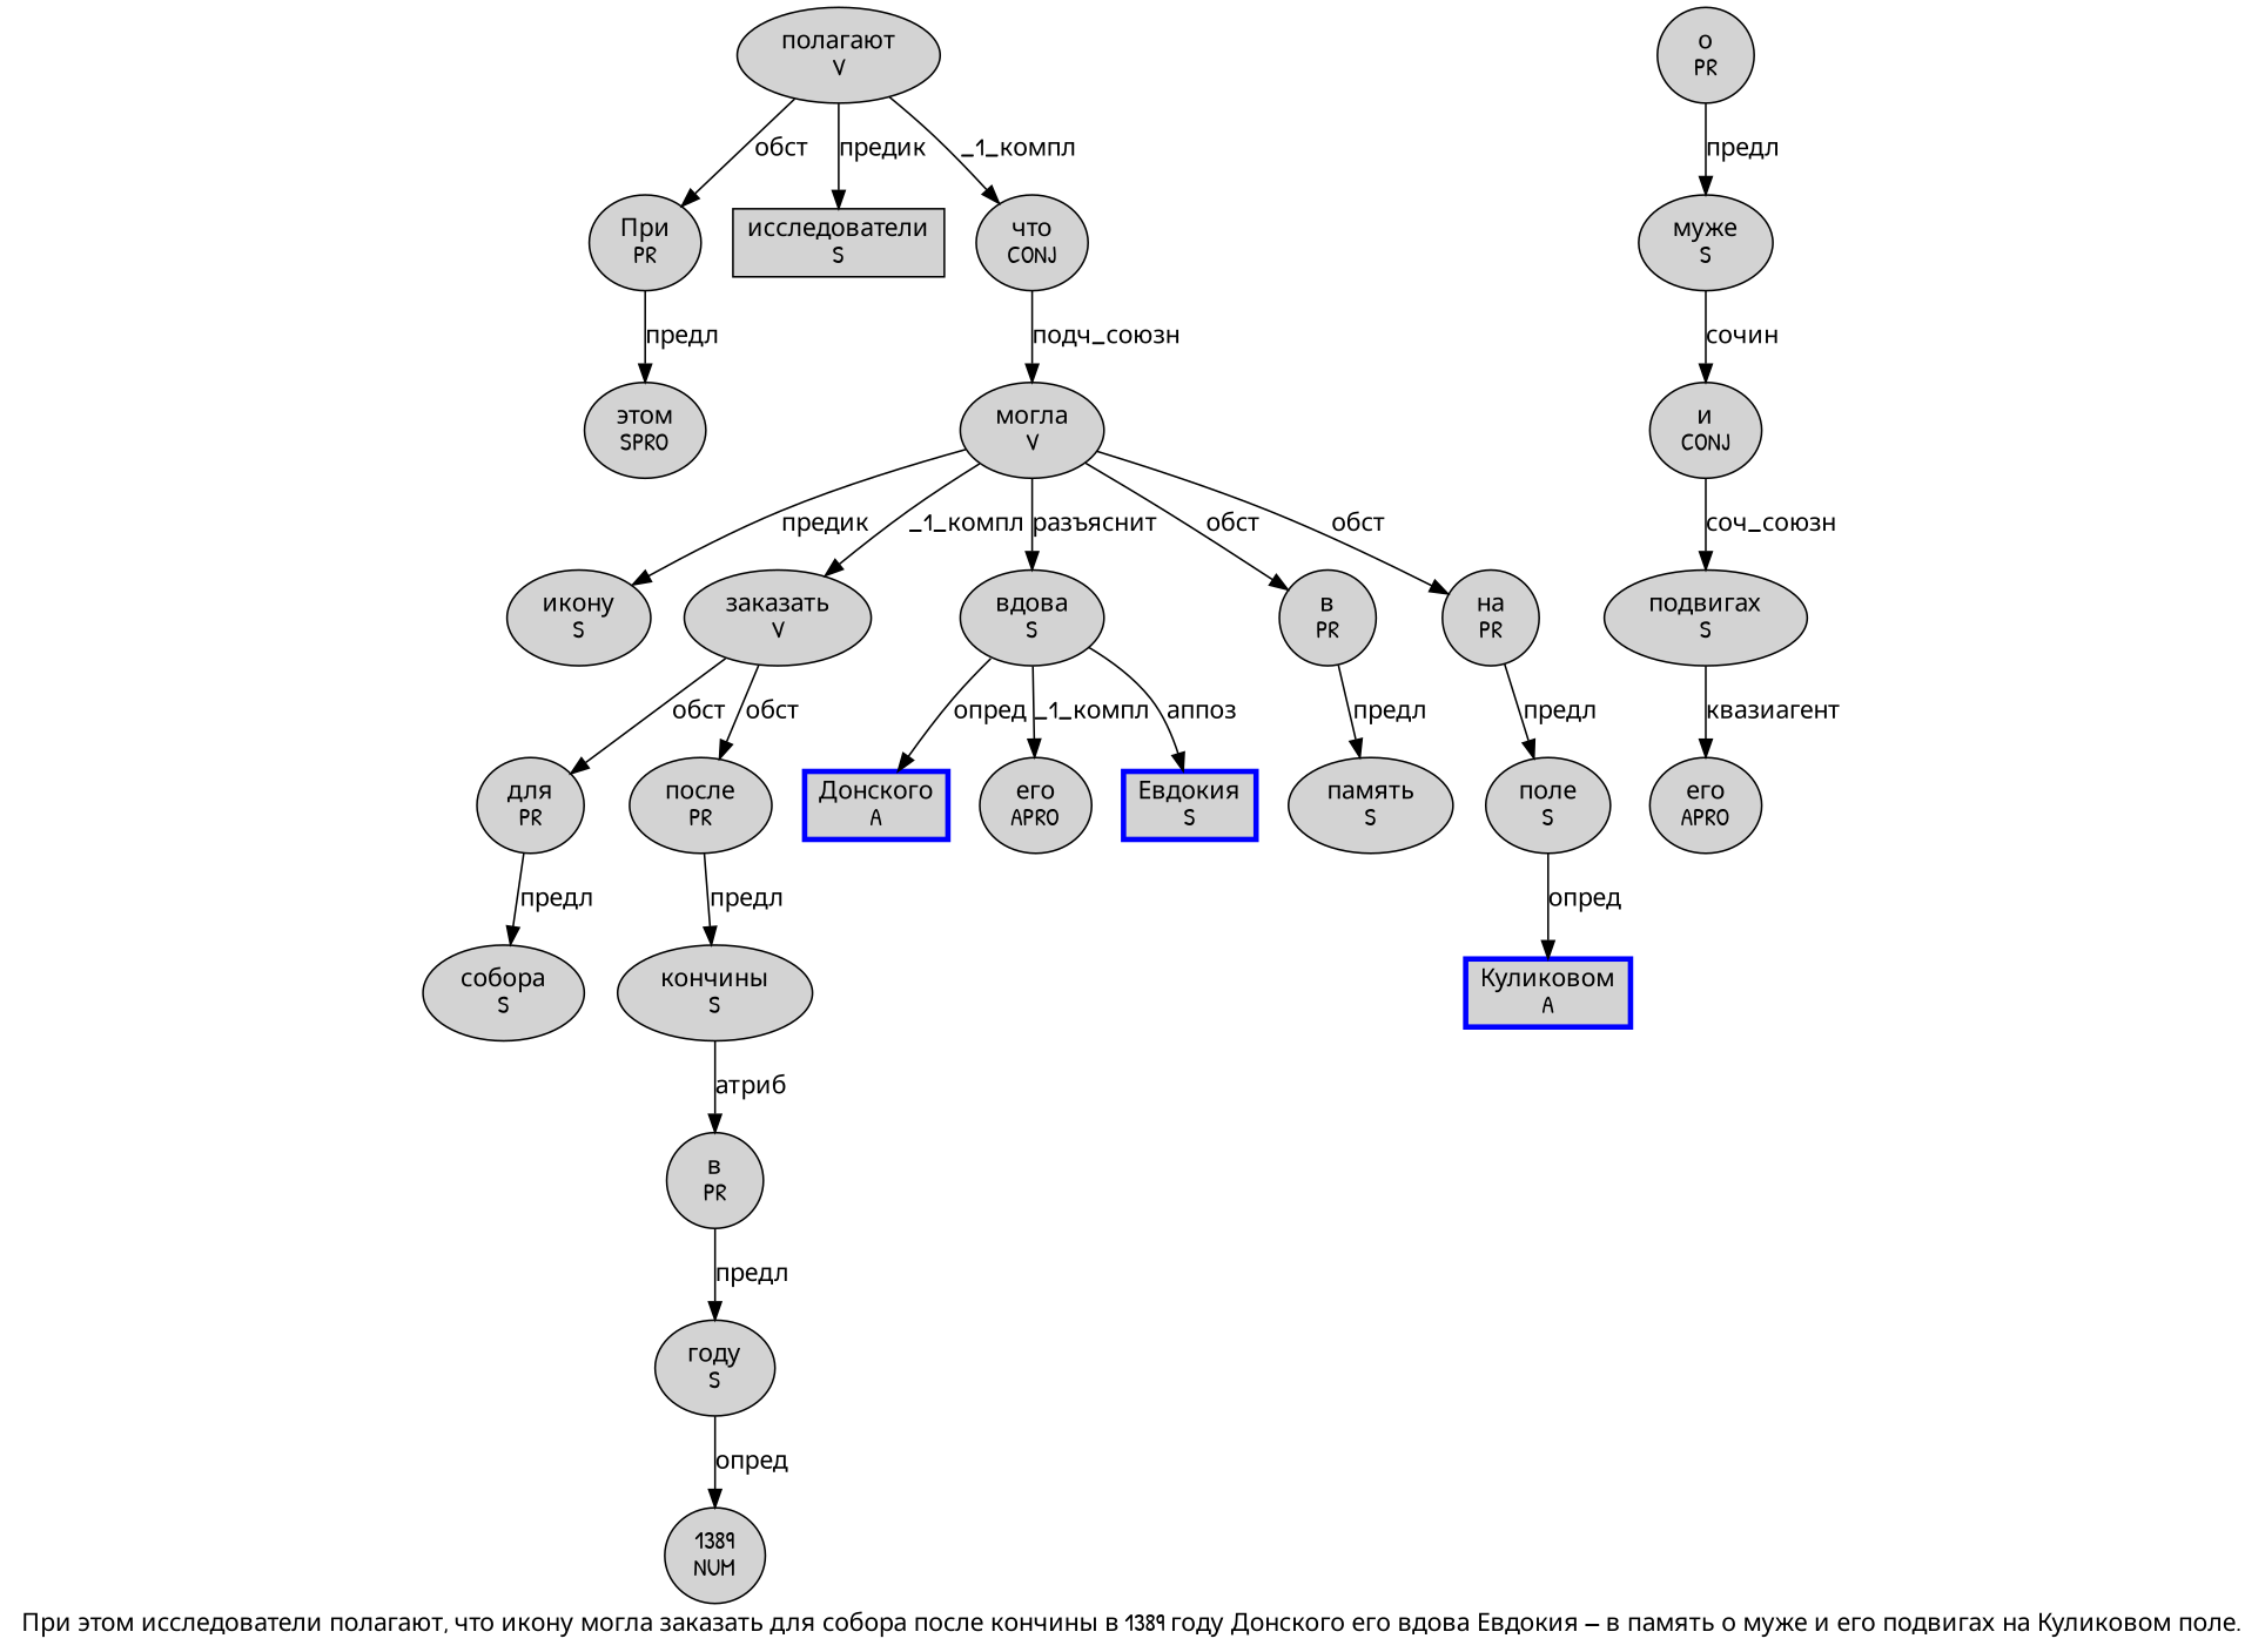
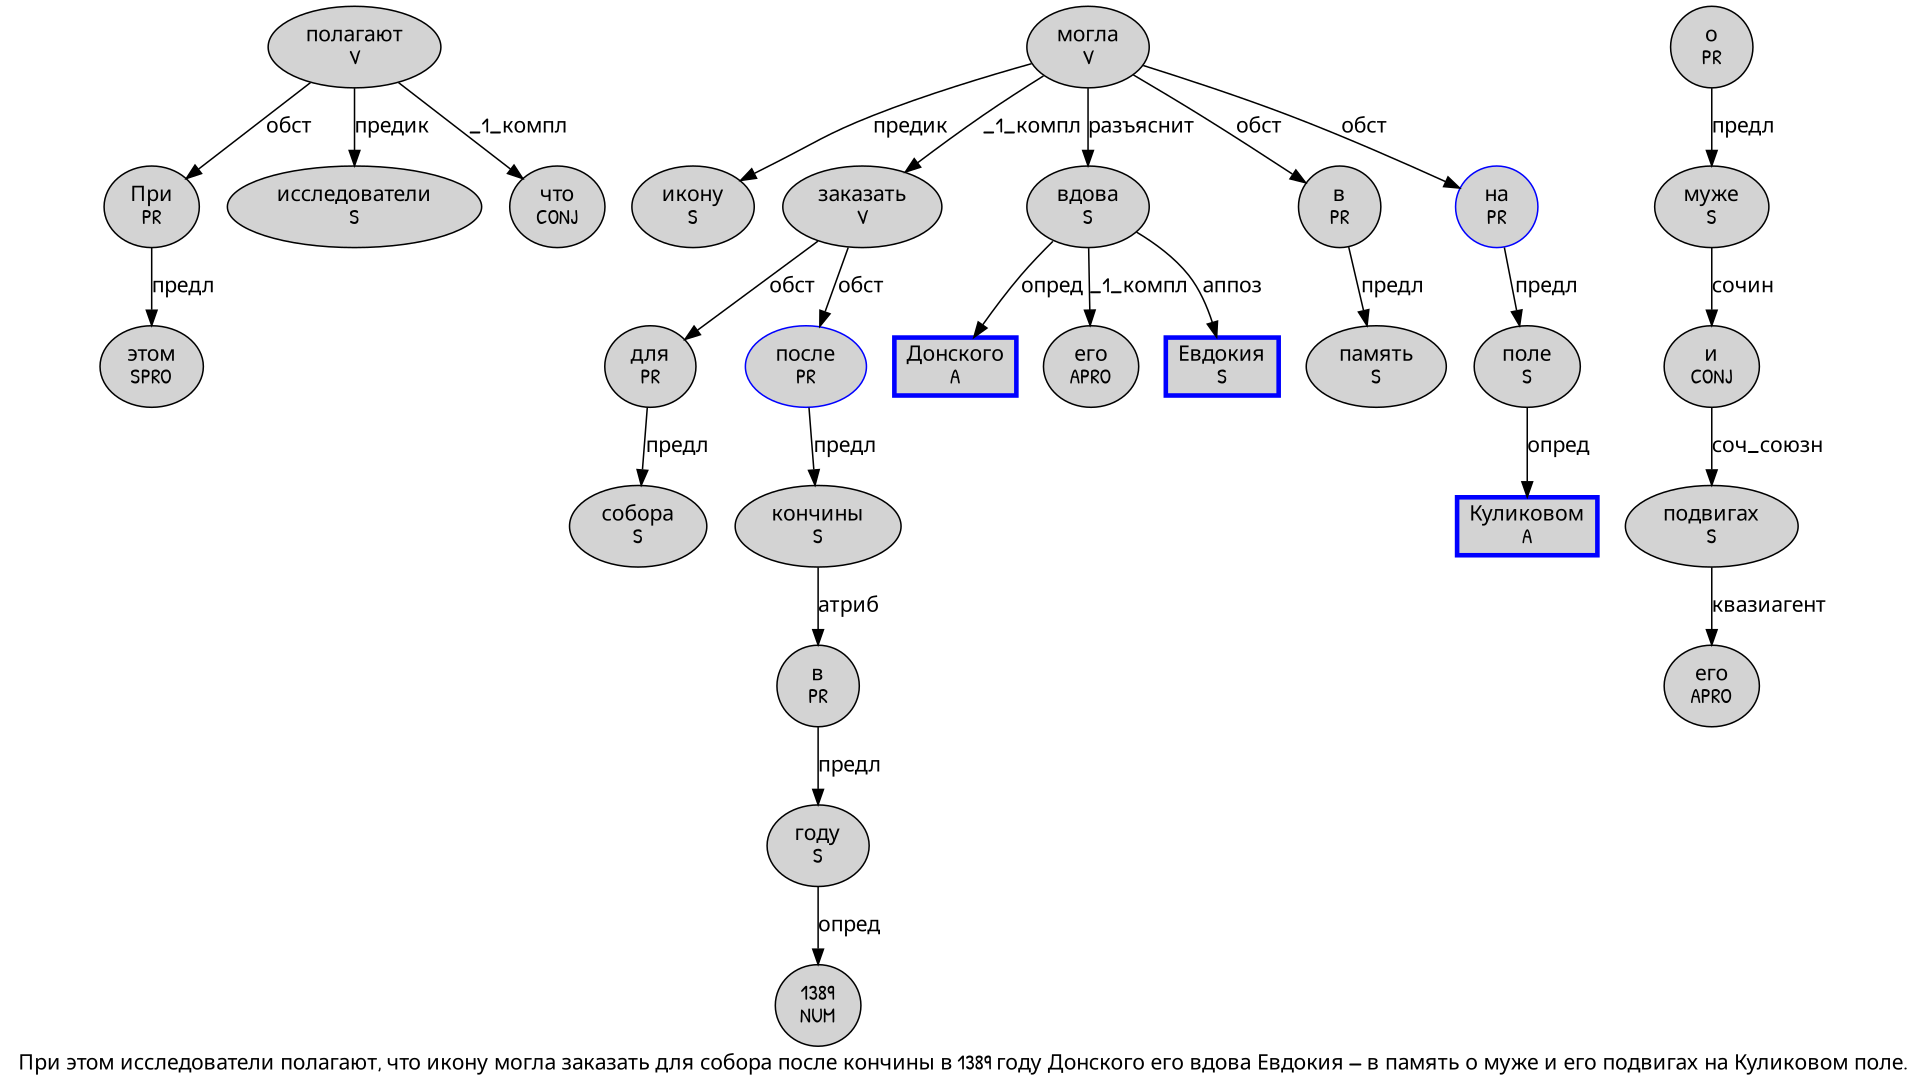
  digraph {
    fontname="Patrick Hand"
    label="При этом исследователи полагают, что икону могла заказать для собора после кончины в 1389 году Донского его вдова Евдокия — в память о муже и его подвигах на Куликовом поле."
    node [fillcolor=lightgray fontname="Patrick Hand" penwidth=1 shape=ellipse style=filled]
    edge [fontname="Patrick Hand"]
    n1 [label="При\nPR"]
    n2 [label="этом\nSPRO"]
-   n3 [label="исследователи\nS" shape=box]
+   n3 [label="исследователи\nS"]
    n4 [label="полагают\nV"]
    n5 [label="что\nCONJ"]
    n6 [label="могла\nV"]
    n7 [label="икону\nS"]
    n8 [label="заказать\nV"]
    n9 [label="вдова\nS"]
    n10 [label="в\nPR"]
-   n11 [label="на\nPR"]
+   n11 [label="на\nPR" color=blue]
    n12 [label="для\nPR"]
-   n13 [label="после\nPR"]
+   n13 [label="после\nPR" color=blue]
    n14 [color=blue label="Донского\nA" penwidth=3 shape=box]
    n15 [label="его\nAPRO"]
    n16 [color=blue label="Евдокия\nS" penwidth=3 shape=box]
    n17 [label="память\nS"]
    n18 [label="поле\nS"]
    n19 [label="собора\nS"]
    n20 [label="кончины\nS"]
    n21 [label="в\nPR"]
    n22 [label="году\nS"]
    n23 [label="1389\nNUM"]
    n24 [label="о\nPR"]
    n25 [label="муже\nS"]
    n26 [label="и\nCONJ"]
    n27 [label="подвигах\nS"]
    n28 [label="его\nAPRO"]
    n29 [color=blue label="Куликовом\nA" penwidth=3 shape=box]
    n1 -> n2 [label="предл"]
    n4 -> n1 [label="обст"]
    n4 -> n3 [label="предик"]
    n4 -> n5 [label="_1_компл"]
-   n5 -> n6 [label="подч_союзн"]
    n6 -> n7 [label="предик"]
    n6 -> n8 [label="_1_компл"]
    n6 -> n9 [label="разъяснит"]
    n6 -> n10 [label="обст"]
    n6 -> n11 [label="обст"]
    n8 -> n12 [label="обст"]
    n8 -> n13 [label="обст"]
    n9 -> n14 [label="опред"]
    n9 -> n15 [label="_1_компл"]
    n9 -> n16 [label="аппоз"]
    n10 -> n17 [label="предл"]
    n11 -> n18 [label="предл"]
    n12 -> n19 [label="предл"]
    n13 -> n20 [label="предл"]
    n18 -> n29 [label="опред"]
    n20 -> n21 [label="атриб"]
    n21 -> n22 [label="предл"]
    n22 -> n23 [label="опред"]
    n24 -> n25 [label="предл"]
    n25 -> n26 [label="сочин"]
    n26 -> n27 [label="соч_союзн"]
    n27 -> n28 [label="квазиагент"]
  }
